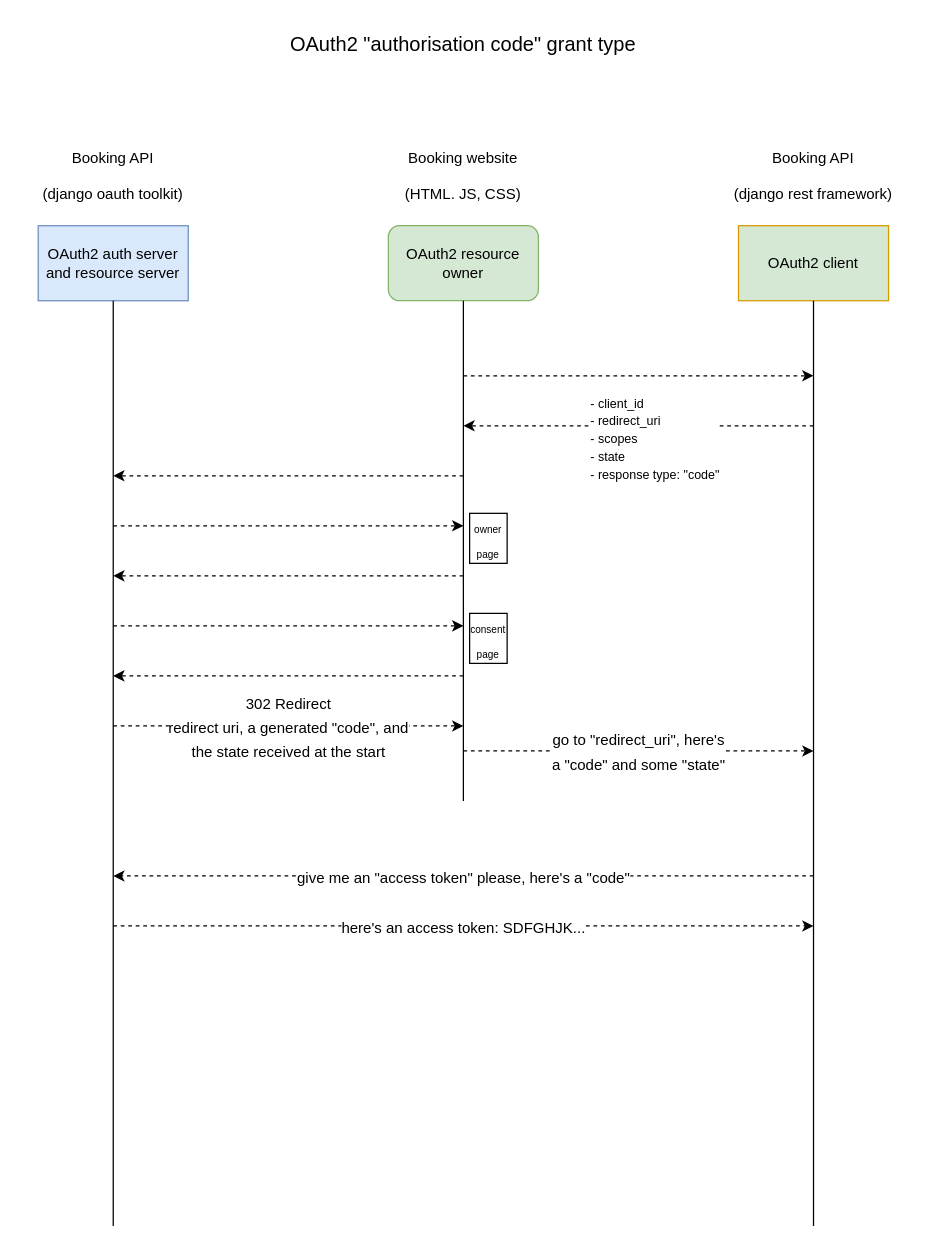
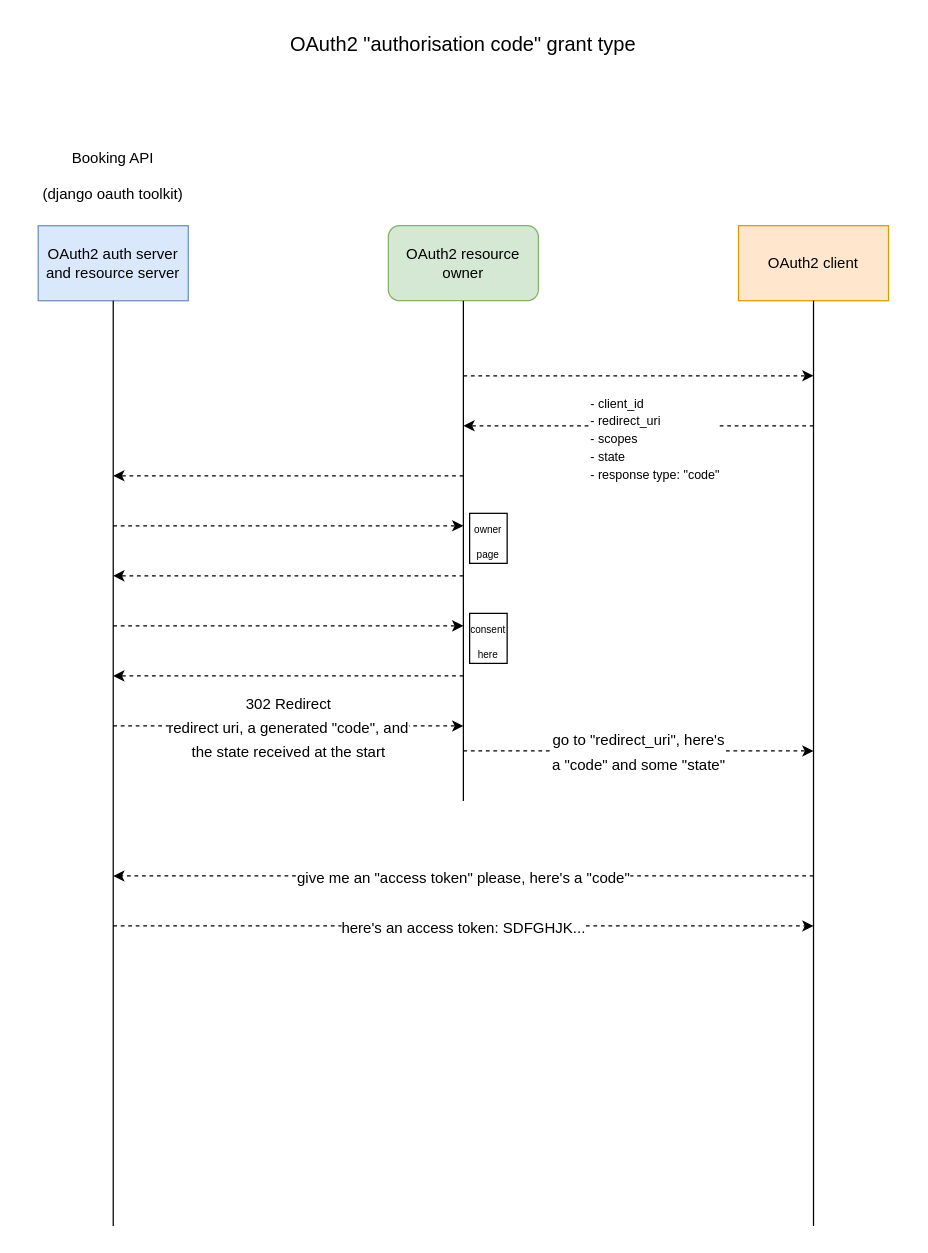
  <mxCell id="0" />
  <mxCell id="1" parent="0" />
- <mxCell id="2" value="OAuth2&amp;nbsp;client" style="rounded=0;whiteSpace=wrap;html=1;fillColor=#d5e8d4;strokeColor=#d79b00;" vertex="1" parent="1"><mxGeometry x="590" y="180" width="120" height="60" as="geometry" /></mxCell>
+ <mxCell id="2" value="OAuth2&amp;nbsp;client" style="rounded=0;whiteSpace=wrap;html=1;fillColor=#ffe6cc;strokeColor=#d79b00;" vertex="1" parent="1"><mxGeometry x="590" y="180" width="120" height="60" as="geometry" /></mxCell>
  <mxCell id="3" value="OAuth2 resource owner" style="whiteSpace=wrap;html=1;fillColor=#d5e8d4;strokeColor=#82b366;rounded=1;" vertex="1" parent="1"><mxGeometry x="310" y="180" width="120" height="60" as="geometry" /></mxCell>
  <mxCell id="4" value="OAuth2&amp;nbsp;auth server and resource server" style="rounded=0;whiteSpace=wrap;html=1;fillColor=#dae8fc;strokeColor=#6c8ebf;" vertex="1" parent="1"><mxGeometry x="30" y="180" width="120" height="60" as="geometry" /></mxCell>
  <mxCell id="5" value="" style="endArrow=none;html=1;rounded=0;" edge="1" parent="1" target="2"><mxGeometry width="50" height="50" relative="1" as="geometry"><mxPoint x="650" y="980" as="sourcePoint" /><mxPoint x="730" y="330" as="targetPoint" /></mxGeometry></mxCell>
  <mxCell id="6" value="" style="endArrow=none;html=1;rounded=0;" edge="1" parent="1" target="3"><mxGeometry x="0.407" width="50" height="50" relative="1" as="geometry"><mxPoint x="370" y="640" as="sourcePoint" /><mxPoint x="100" y="250" as="targetPoint" /><mxPoint as="offset" /></mxGeometry></mxCell>
  <mxCell id="7" value="" style="endArrow=none;html=1;rounded=0;" edge="1" parent="1" target="4"><mxGeometry width="50" height="50" relative="1" as="geometry"><mxPoint x="90" y="980" as="sourcePoint" /><mxPoint x="-450" y="260" as="targetPoint" /></mxGeometry></mxCell>
  <mxCell id="8" value="&lt;font style=&quot;font-size: 16px&quot;&gt;OAuth2 &quot;authorisation code&quot; grant type&lt;/font&gt;" style="text;html=1;strokeColor=none;fillColor=none;align=center;verticalAlign=middle;whiteSpace=wrap;rounded=0;fontSize=8;" vertex="1" parent="1"><mxGeometry x="150" y="20" width="440" height="30" as="geometry" /></mxCell>
  <mxCell id="9" value="" style="endArrow=classic;html=1;rounded=0;dashed=1;fontSize=16;" edge="1" parent="1"><mxGeometry width="50" height="50" relative="1" as="geometry"><mxPoint x="370" y="300" as="sourcePoint" /><mxPoint x="650" y="300" as="targetPoint" /></mxGeometry></mxCell>
  <mxCell id="10" value="&lt;span style=&quot;font-size: 10px&quot;&gt;- client_id&lt;/span&gt;&lt;br&gt;&lt;span style=&quot;font-size: 10px&quot;&gt;-&amp;nbsp;&lt;/span&gt;&lt;span style=&quot;font-size: 10px&quot;&gt;redirect_uri&lt;/span&gt;&lt;br&gt;&lt;span style=&quot;font-size: 10px&quot;&gt;-&amp;nbsp;&lt;/span&gt;&lt;span style=&quot;font-size: 10px&quot;&gt;scopes&lt;/span&gt;&lt;br&gt;&lt;span style=&quot;font-size: 10px&quot;&gt;-&amp;nbsp;&lt;/span&gt;&lt;span style=&quot;font-size: 10px&quot;&gt;state&lt;/span&gt;&lt;br&gt;&lt;span style=&quot;font-size: 10px&quot;&gt;-&amp;nbsp;&lt;/span&gt;&lt;span style=&quot;font-size: 10px&quot;&gt;response type: &quot;code&quot;&lt;/span&gt;" style="endArrow=classic;html=1;rounded=0;dashed=1;fontSize=12;align=left;" edge="1" parent="1"><mxGeometry x="0.286" y="10" width="50" height="50" relative="1" as="geometry"><mxPoint x="650" y="340" as="sourcePoint" /><mxPoint x="370" y="340" as="targetPoint" /><mxPoint as="offset" /></mxGeometry></mxCell>
  <mxCell id="11" value="" style="endArrow=classic;html=1;rounded=0;dashed=1;fontSize=16;" edge="1" parent="1"><mxGeometry width="50" height="50" relative="1" as="geometry"><mxPoint x="90" y="420" as="sourcePoint" /><mxPoint x="370" y="420" as="targetPoint" /></mxGeometry></mxCell>
  <mxCell id="12" value="" style="endArrow=classic;html=1;rounded=0;dashed=1;fontSize=16;" edge="1" parent="1"><mxGeometry width="50" height="50" relative="1" as="geometry"><mxPoint x="370" y="380" as="sourcePoint" /><mxPoint x="90" y="380" as="targetPoint" /></mxGeometry></mxCell>
  <mxCell id="13" value="" style="endArrow=classic;html=1;rounded=0;dashed=1;fontSize=16;" edge="1" parent="1"><mxGeometry width="50" height="50" relative="1" as="geometry"><mxPoint x="90" y="500" as="sourcePoint" /><mxPoint x="370" y="500" as="targetPoint" /></mxGeometry></mxCell>
  <mxCell id="14" value="" style="endArrow=classic;html=1;rounded=0;dashed=1;fontSize=16;" edge="1" parent="1"><mxGeometry width="50" height="50" relative="1" as="geometry"><mxPoint x="370" y="460" as="sourcePoint" /><mxPoint x="90" y="460" as="targetPoint" /></mxGeometry></mxCell>
  <mxCell id="15" value="&lt;font style=&quot;font-size: 12px&quot;&gt;302 Redirect&lt;br&gt;redirect uri, a generated &quot;code&quot;, and&lt;br&gt;the state received at the start&lt;/font&gt;" style="endArrow=classic;html=1;rounded=0;dashed=1;fontSize=16;" edge="1" parent="1"><mxGeometry width="50" height="50" relative="1" as="geometry"><mxPoint x="90" y="580" as="sourcePoint" /><mxPoint x="370" y="580" as="targetPoint" /></mxGeometry></mxCell>
  <mxCell id="16" value="" style="endArrow=classic;html=1;rounded=0;dashed=1;fontSize=16;" edge="1" parent="1"><mxGeometry width="50" height="50" relative="1" as="geometry"><mxPoint x="370" y="540" as="sourcePoint" /><mxPoint x="90" y="540" as="targetPoint" /></mxGeometry></mxCell>
  <mxCell id="17" value="&lt;font style=&quot;font-size: 12px&quot;&gt;go to &quot;redirect_uri&quot;, here's&lt;br&gt;a &quot;code&quot; and some &quot;state&quot;&lt;/font&gt;" style="endArrow=classic;html=1;rounded=0;dashed=1;fontSize=16;" edge="1" parent="1"><mxGeometry width="50" height="50" relative="1" as="geometry"><mxPoint x="370" y="600" as="sourcePoint" /><mxPoint x="650" y="600" as="targetPoint" /></mxGeometry></mxCell>
  <mxCell id="18" value="&lt;font style=&quot;font-size: 8px&quot;&gt;owner page&lt;/font&gt;" style="rounded=0;whiteSpace=wrap;html=1;fontSize=16;" vertex="1" parent="1"><mxGeometry x="375" y="410" width="30" height="40" as="geometry" /></mxCell>
- <mxCell id="19" value="&lt;font style=&quot;font-size: 8px&quot;&gt;consent page&lt;/font&gt;" style="rounded=0;whiteSpace=wrap;html=1;fontSize=16;" vertex="1" parent="1"><mxGeometry x="375" y="490" width="30" height="40" as="geometry" /></mxCell>
+ <mxCell id="19" value="&lt;font style=&quot;font-size: 8px&quot;&gt;consent here&lt;/font&gt;" style="rounded=0;whiteSpace=wrap;html=1;fontSize=16;" vertex="1" parent="1"><mxGeometry x="375" y="490" width="30" height="40" as="geometry" /></mxCell>
  <mxCell id="20" value="&lt;font style=&quot;font-size: 12px&quot;&gt;give me an &quot;access token&quot; please, here's a &quot;code&quot;&lt;/font&gt;" style="endArrow=classic;html=1;rounded=0;dashed=1;fontSize=16;" edge="1" parent="1"><mxGeometry width="50" height="50" relative="1" as="geometry"><mxPoint x="650" y="700" as="sourcePoint" /><mxPoint x="90" y="700" as="targetPoint" /><mxPoint as="offset" /></mxGeometry></mxCell>
  <mxCell id="21" value="&lt;font style=&quot;font-size: 12px&quot;&gt;here's an access token:&amp;nbsp;&lt;/font&gt;&lt;span style=&quot;font-size: 12px ; text-align: left&quot;&gt;SDFGHJK...&lt;/span&gt;" style="endArrow=classic;html=1;rounded=0;dashed=1;fontSize=16;" edge="1" parent="1"><mxGeometry width="50" height="50" relative="1" as="geometry"><mxPoint x="90" y="740" as="sourcePoint" /><mxPoint x="650" y="740" as="targetPoint" /></mxGeometry></mxCell>
- <mxCell id="22" value="Booking website&lt;br&gt;&lt;br&gt;(HTML. JS, CSS)" style="text;html=1;strokeColor=none;fillColor=none;align=center;verticalAlign=middle;whiteSpace=wrap;rounded=0;fontSize=12;" vertex="1" parent="1"><mxGeometry x="310" y="100" width="120" height="80" as="geometry" /></mxCell>
- <mxCell id="23" value="Booking API&lt;br&gt;&lt;br&gt;(django rest framework)" style="text;html=1;strokeColor=none;fillColor=none;align=center;verticalAlign=middle;whiteSpace=wrap;rounded=0;fontSize=12;" vertex="1" parent="1"><mxGeometry x="580" y="100" width="140" height="80" as="geometry" /></mxCell>
  <mxCell id="24" value="Booking API&lt;br&gt;&lt;br&gt;(django oauth toolkit)" style="text;html=1;strokeColor=none;fillColor=none;align=center;verticalAlign=middle;whiteSpace=wrap;rounded=0;fontSize=12;" vertex="1" parent="1"><mxGeometry x="20" y="100" width="140" height="80" as="geometry" /></mxCell>
